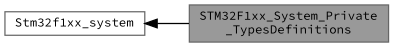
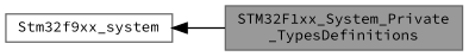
  digraph {
    rankdir=LR
    fontname="Source Code Pro"
    node [fontname="Source Code Pro" fontsize=10 shape=box style=filled]
    n1 [color=gray40 fillcolor=grey60 fontcolor=black height=0.2 label="STM32F1xx_System_Private\l_TypesDefinitions" width=0.4]
-   n2 [color=grey40 fillcolor=white height=0.2 label=Stm32f1xx_system width=0.4]
+   n2 [color=grey40 fillcolor=white height=0.2 label=Stm32f9xx_system width=0.4]
    n2 -> n1 [dir=back fontname="Source Code Pro" fontsize=10 labelfontname=Helvetica labelfontsize=10 shape=plaintext style=solid]
  }
